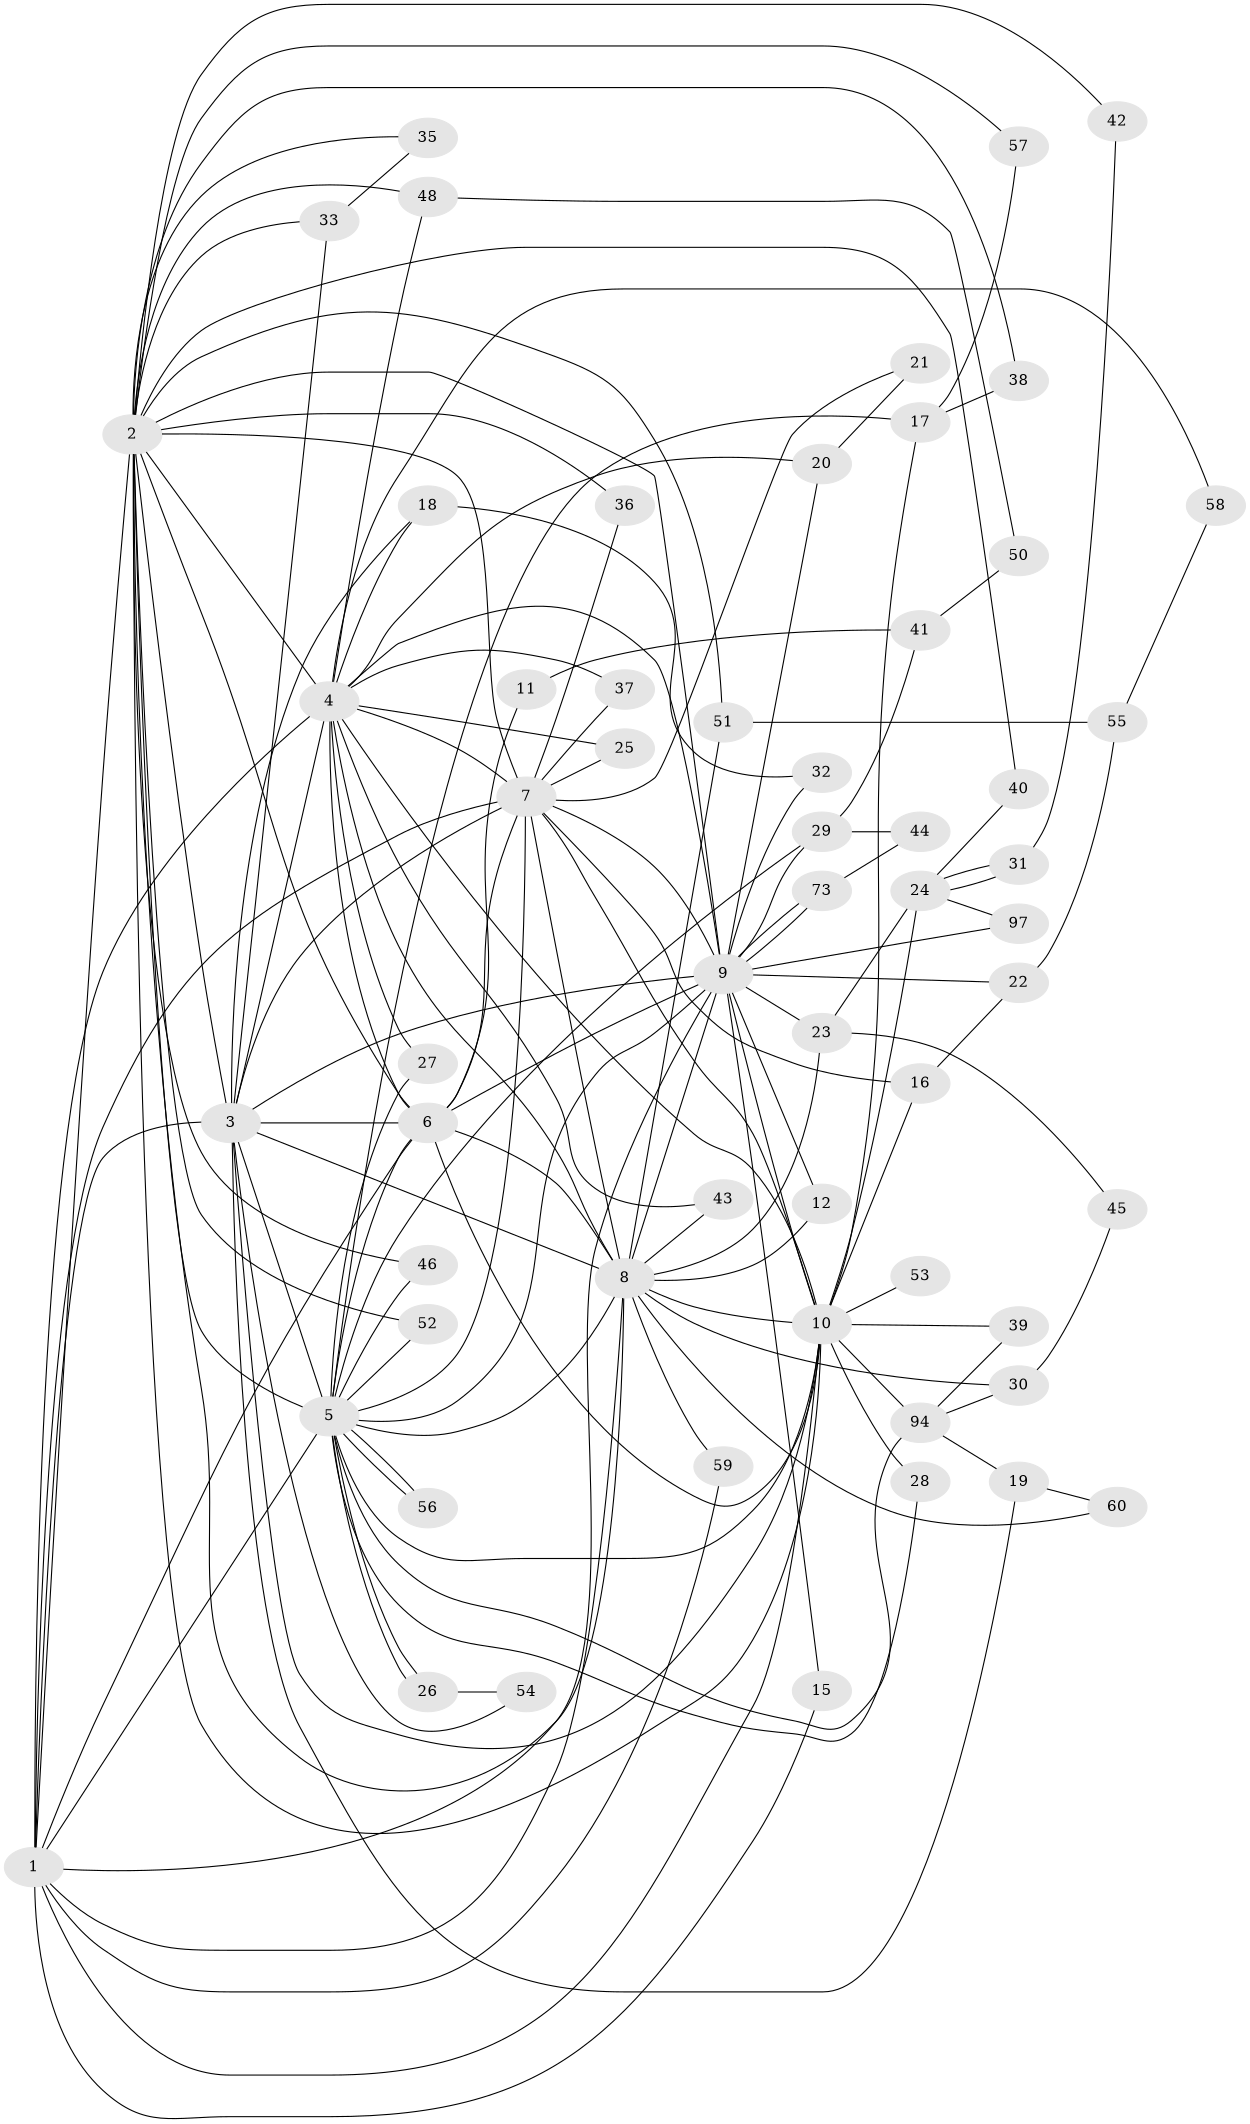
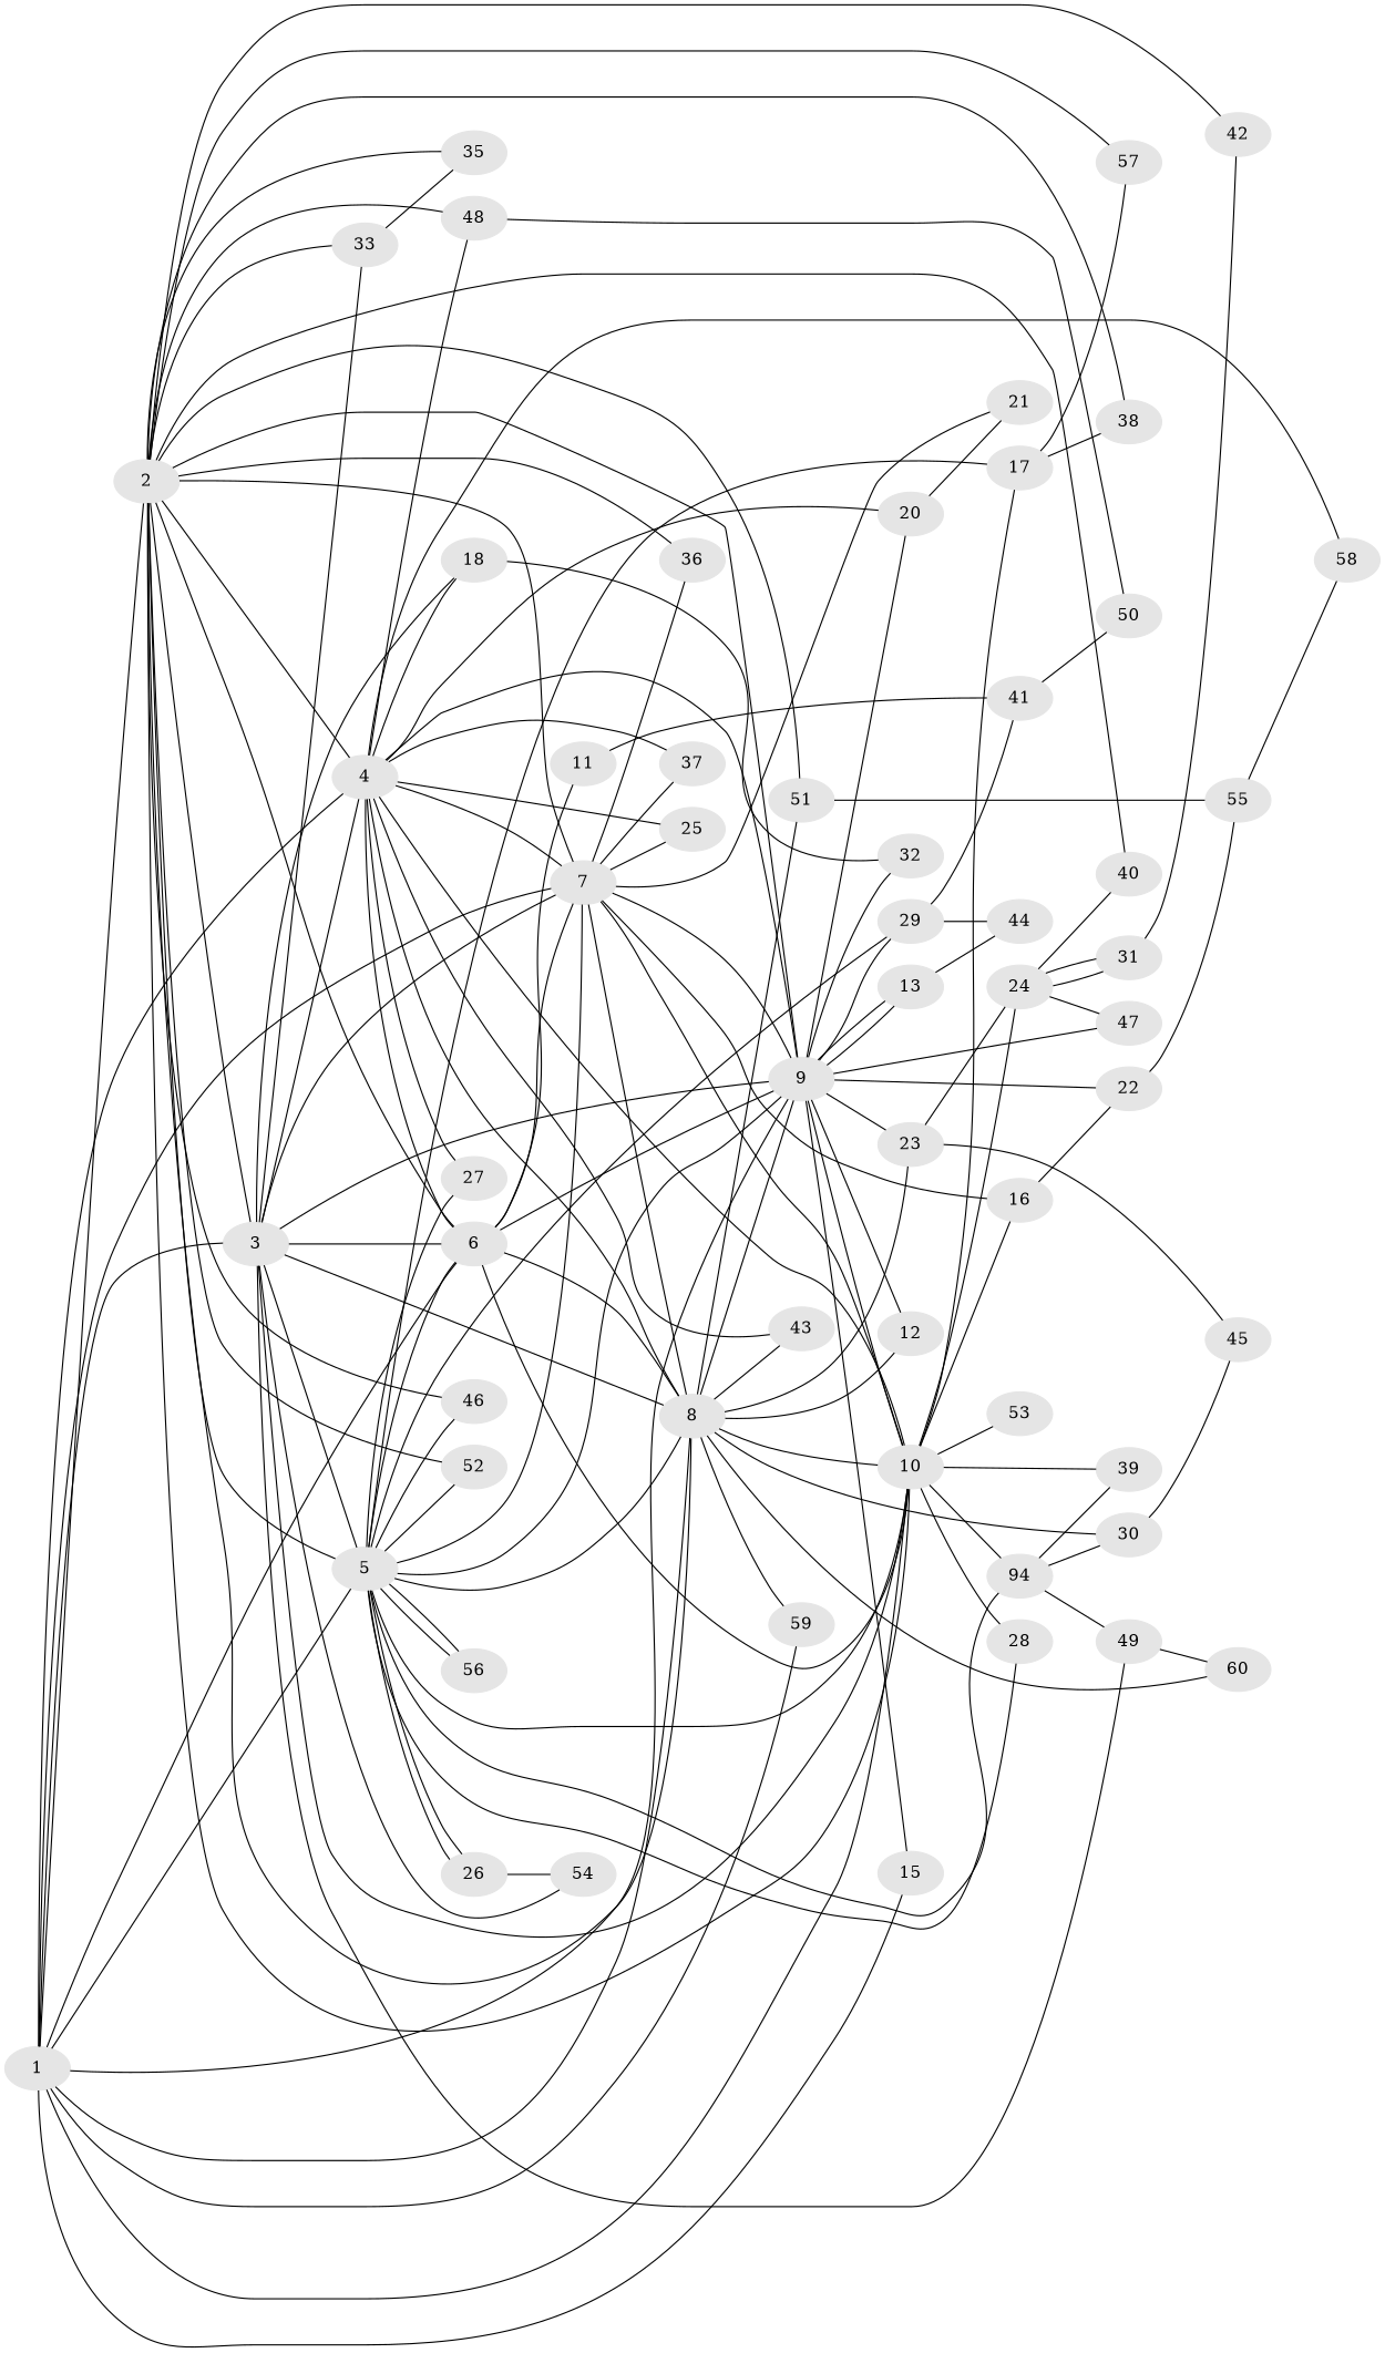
  graph {
    rankdir=LR
    node [color=gray90 style=filled]
    1
    2
    3
    4
    5
    6
    7
    8
    9
    10
    15
    59
    33
    35
    36
    38
    40
    42
    46
    48
    51
    52
    57
    18
-   19
+   19 [label=49]
    54
    20
    25
    27
    37
    43
    58
    n33 [label=94]
    17
    26
    28
    29
    56
    11
    16
    21
    12
    23
    30
    60
-   13 [label=73]
+   13
    22
    32
-   47 [label=97]
+   47
    24
    39
    53
    50
    55
    41
    44
    45
    31
    1 -- 2
    1 -- 3
    1 -- 4
    1 -- 5
    1 -- 6
    1 -- 7
    1 -- 8
    1 -- 9
    1 -- 10
    1 -- 15
    1 -- 59
    2 -- 3
    2 -- 4
    2 -- 5
    2 -- 6
    2 -- 7
    2 -- 8
    2 -- 9
    2 -- 10
    2 -- 33
    2 -- 35
    2 -- 36
    2 -- 38
    2 -- 40
    2 -- 42
    2 -- 46
    2 -- 48
    2 -- 51
    2 -- 52
    2 -- 57
    3 -- 4
    3 -- 5
    3 -- 6
    3 -- 7
    3 -- 8
    3 -- 9
    3 -- 10
    3 -- 33
    3 -- 18
    3 -- 19
    3 -- 54
    4 -- 6
    4 -- 7
    4 -- 8
    4 -- 9
    4 -- 10
    4 -- 48
    4 -- 18
    4 -- 20
    4 -- 25
    4 -- 27
    4 -- 37
    4 -- 43
    4 -- 58
    5 -- 6
    5 -- 7
    5 -- 8
    5 -- 9
    5 -- 10
    5 -- 46
    5 -- 52
    5 -- 27
    5 -- n33
    5 -- 17
    5 -- 26
    5 -- 26
    5 -- 28
    5 -- 29
    5 -- 56
    5 -- 56
    6 -- 7
    6 -- 8
    6 -- 9
    6 -- 10
    6 -- 11
    7 -- 8
    7 -- 9
    7 -- 10
    7 -- 36
    7 -- 25
    7 -- 37
    7 -- 16
    7 -- 21
    8 -- 9
    8 -- 10
    8 -- 59
    8 -- 51
    8 -- 43
    8 -- 12
    8 -- 23
    8 -- 30
    8 -- 60
    9 -- 10
    9 -- 15
    9 -- 20
    9 -- 29
    9 -- 12
    9 -- 23
    9 -- 13
    9 -- 13
    9 -- 22
    9 -- 32
    9 -- 47
    10 -- n33
    10 -- 17
    10 -- 28
    10 -- 16
    10 -- 24
    10 -- 39
    10 -- 53
    33 -- 35
    48 -- 50
    51 -- 55
    18 -- 32
    19 -- 60
    20 -- 21
    n33 -- 19
    n33 -- 30
    n33 -- 39
    17 -- 38
    17 -- 57
    26 -- 54
    29 -- 41
    29 -- 44
    11 -- 41
    16 -- 22
    23 -- 24
    23 -- 45
    30 -- 45
    13 -- 44
    22 -- 55
    24 -- 40
    24 -- 47
    24 -- 31
    24 -- 31
    55 -- 58
    41 -- 50
    31 -- 42
  }
